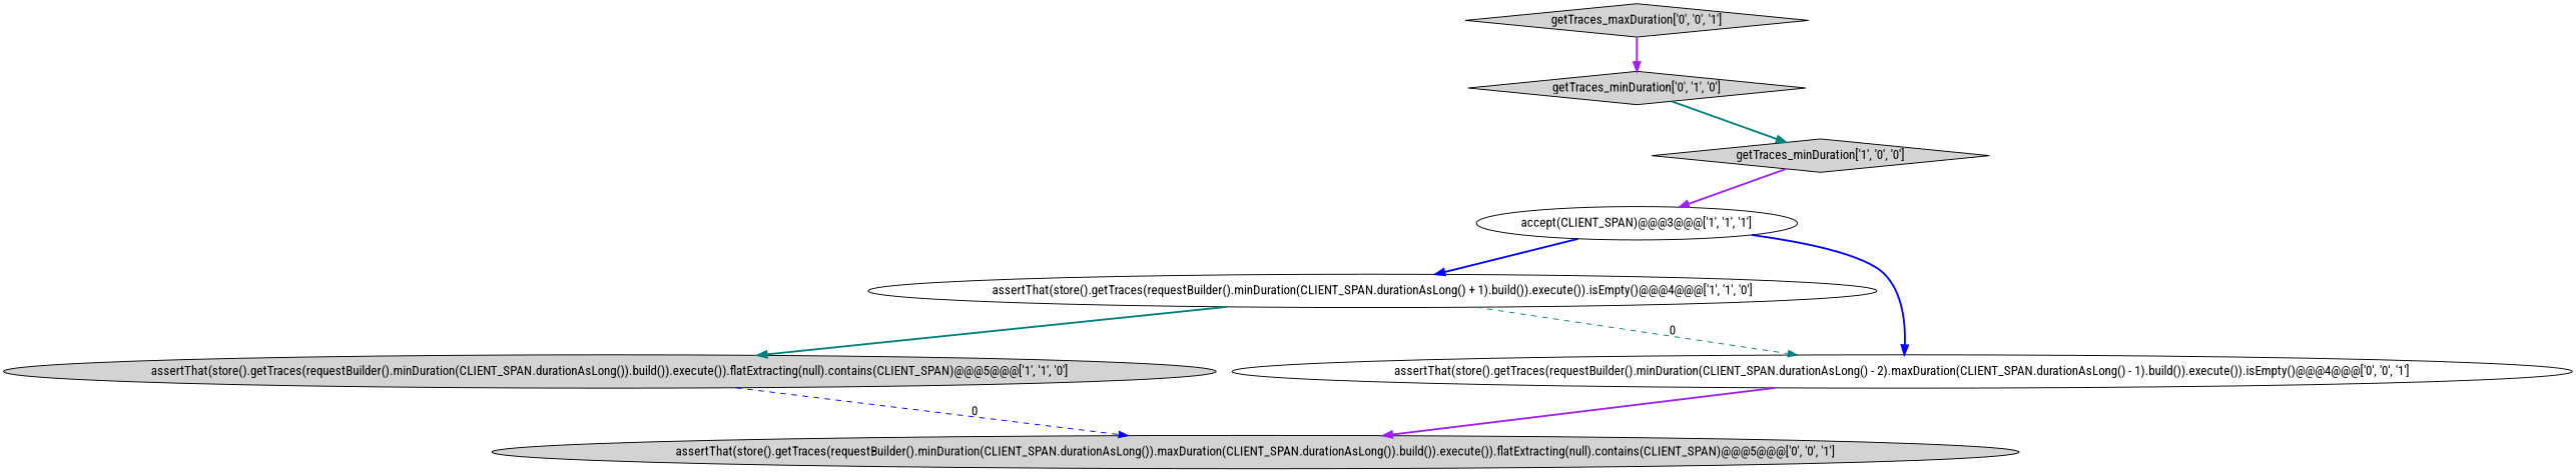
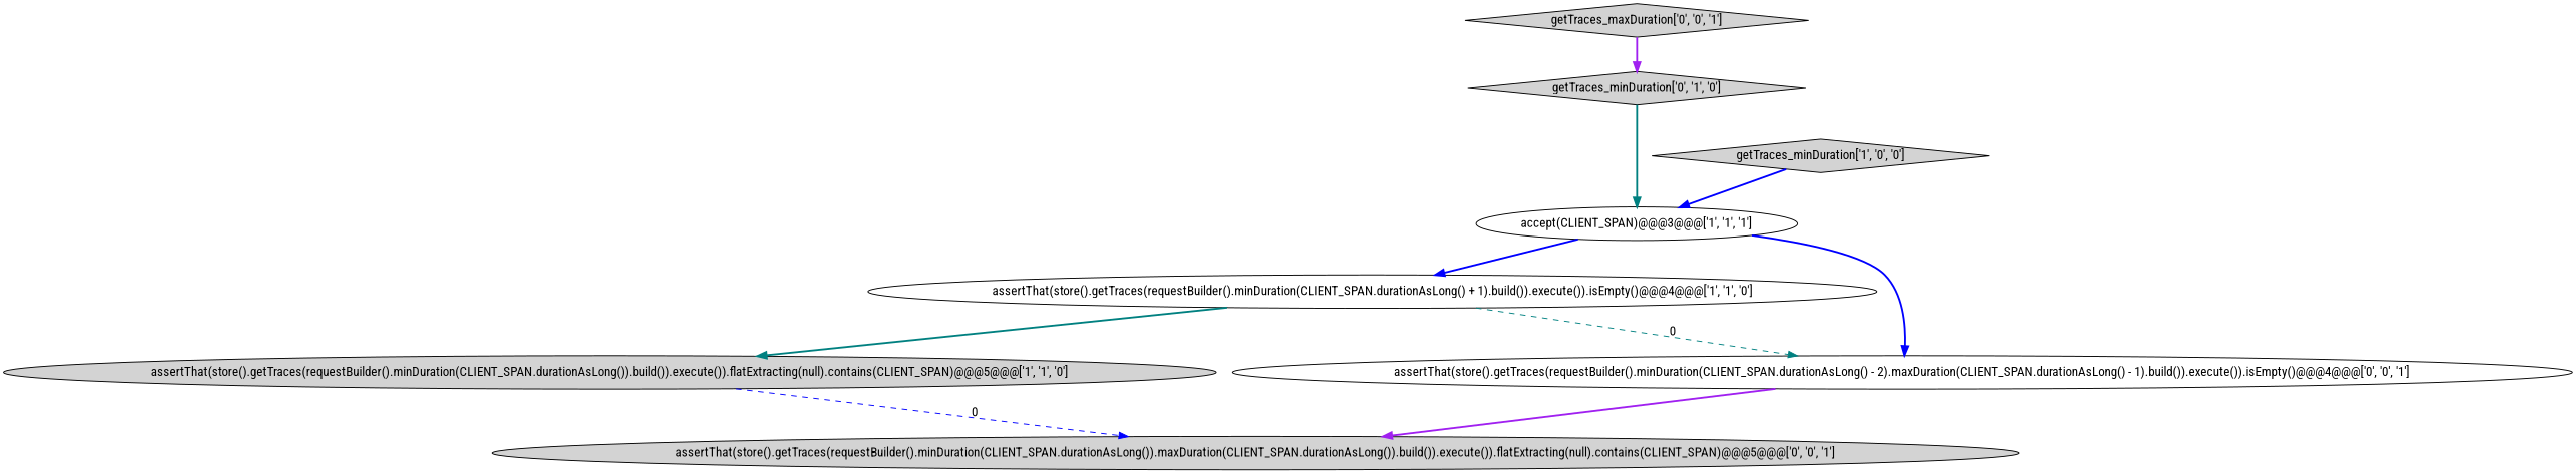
  digraph {
    fontname="Roboto Condensed"
    node [fillcolor=lightgray fontname="Roboto Condensed" shape=ellipse style=filled]
    edge [color=purple fontname="Roboto Condensed" style=bold]
    n1 [label="getTraces_maxDuration['0', '0', '1']" shape=diamond]
    n2 [label="getTraces_minDuration['0', '1', '0']" shape=diamond]
    n3 [fillcolor=white label="accept(CLIENT_SPAN)@@@3@@@['1', '1', '1']"]
    n4 [fillcolor=white label="assertThat(store().getTraces(requestBuilder().minDuration(CLIENT_SPAN.durationAsLong() + 1).build()).execute()).isEmpty()@@@4@@@['1', '1', '0']"]
    n5 [fillcolor=white label="assertThat(store().getTraces(requestBuilder().minDuration(CLIENT_SPAN.durationAsLong() - 2).maxDuration(CLIENT_SPAN.durationAsLong() - 1).build()).execute()).isEmpty()@@@4@@@['0', '0', '1']"]
    n6 [label="assertThat(store().getTraces(requestBuilder().minDuration(CLIENT_SPAN.durationAsLong()).build()).execute()).flatExtracting(null).contains(CLIENT_SPAN)@@@5@@@['1', '1', '0']"]
    n7 [label="assertThat(store().getTraces(requestBuilder().minDuration(CLIENT_SPAN.durationAsLong()).maxDuration(CLIENT_SPAN.durationAsLong()).build()).execute()).flatExtracting(null).contains(CLIENT_SPAN)@@@5@@@['0', '0', '1']"]
    n8 [label="getTraces_minDuration['1', '0', '0']" shape=diamond]
    n1 -> n2
-   n2 -> n8 [color=teal]
+   n2 -> n3 [color=teal]
    n3 -> n4 [color=blue]
    n3 -> n5 [color=blue]
    n4 -> n5 [color=teal label=0 style=dashed]
    n4 -> n6 [color=teal]
    n5 -> n7
    n6 -> n7 [color=blue label=0 style=dashed]
-   n8 -> n3
+   n8 -> n3 [color=blue]
  }
